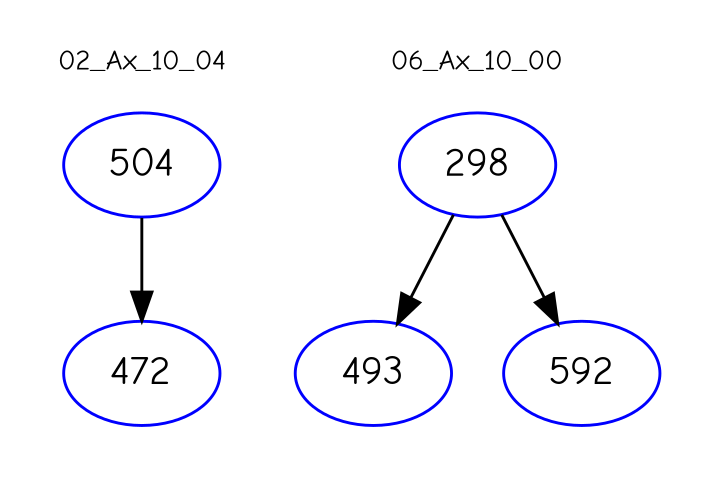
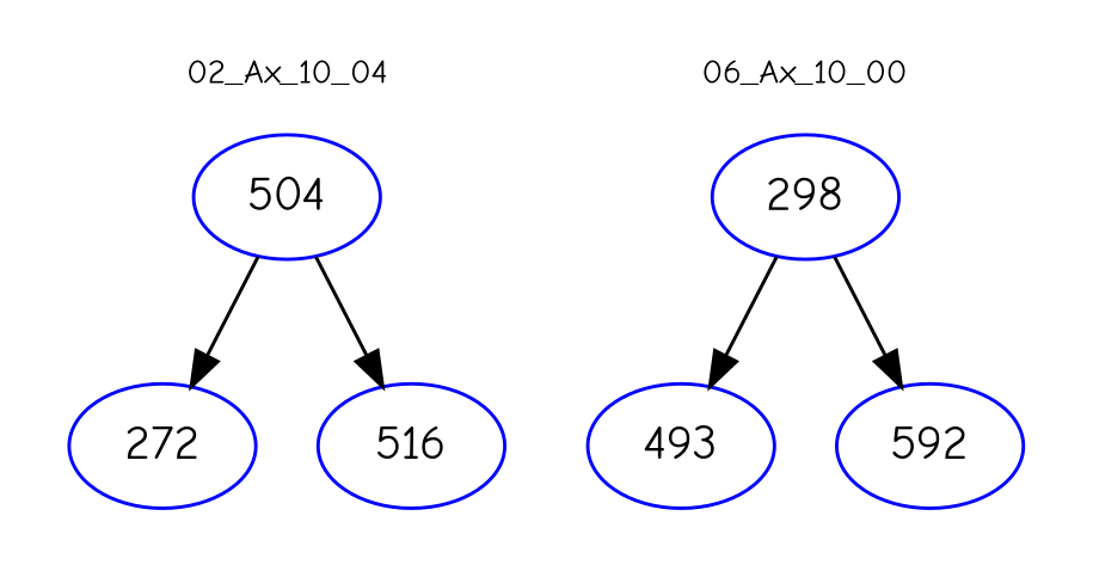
  digraph {
    fontname="Comic Neue"
    node [color=blue fontname="Comic Neue"]
    edge [color=black fontname="Comic Neue"]
    n1 [label=504]
-   n2 [label=472]
+   n2 [label=272]
+   n3 [label=516]
    n4 [label=298]
    n5 [label=493]
    n6 [label=592]
    subgraph cluster_1 {
      color=white
      fontsize=10
      label="02_Ax_10_04"
      n1
      n2
+     n3
    }
    subgraph cluster_2 {
      color=white
      fontsize=10
      label="06_Ax_10_00"
      n4
      n5
      n6
    }
    n1 -> n2
+   n1 -> n3
    n4 -> n5
    n4 -> n6
  }
